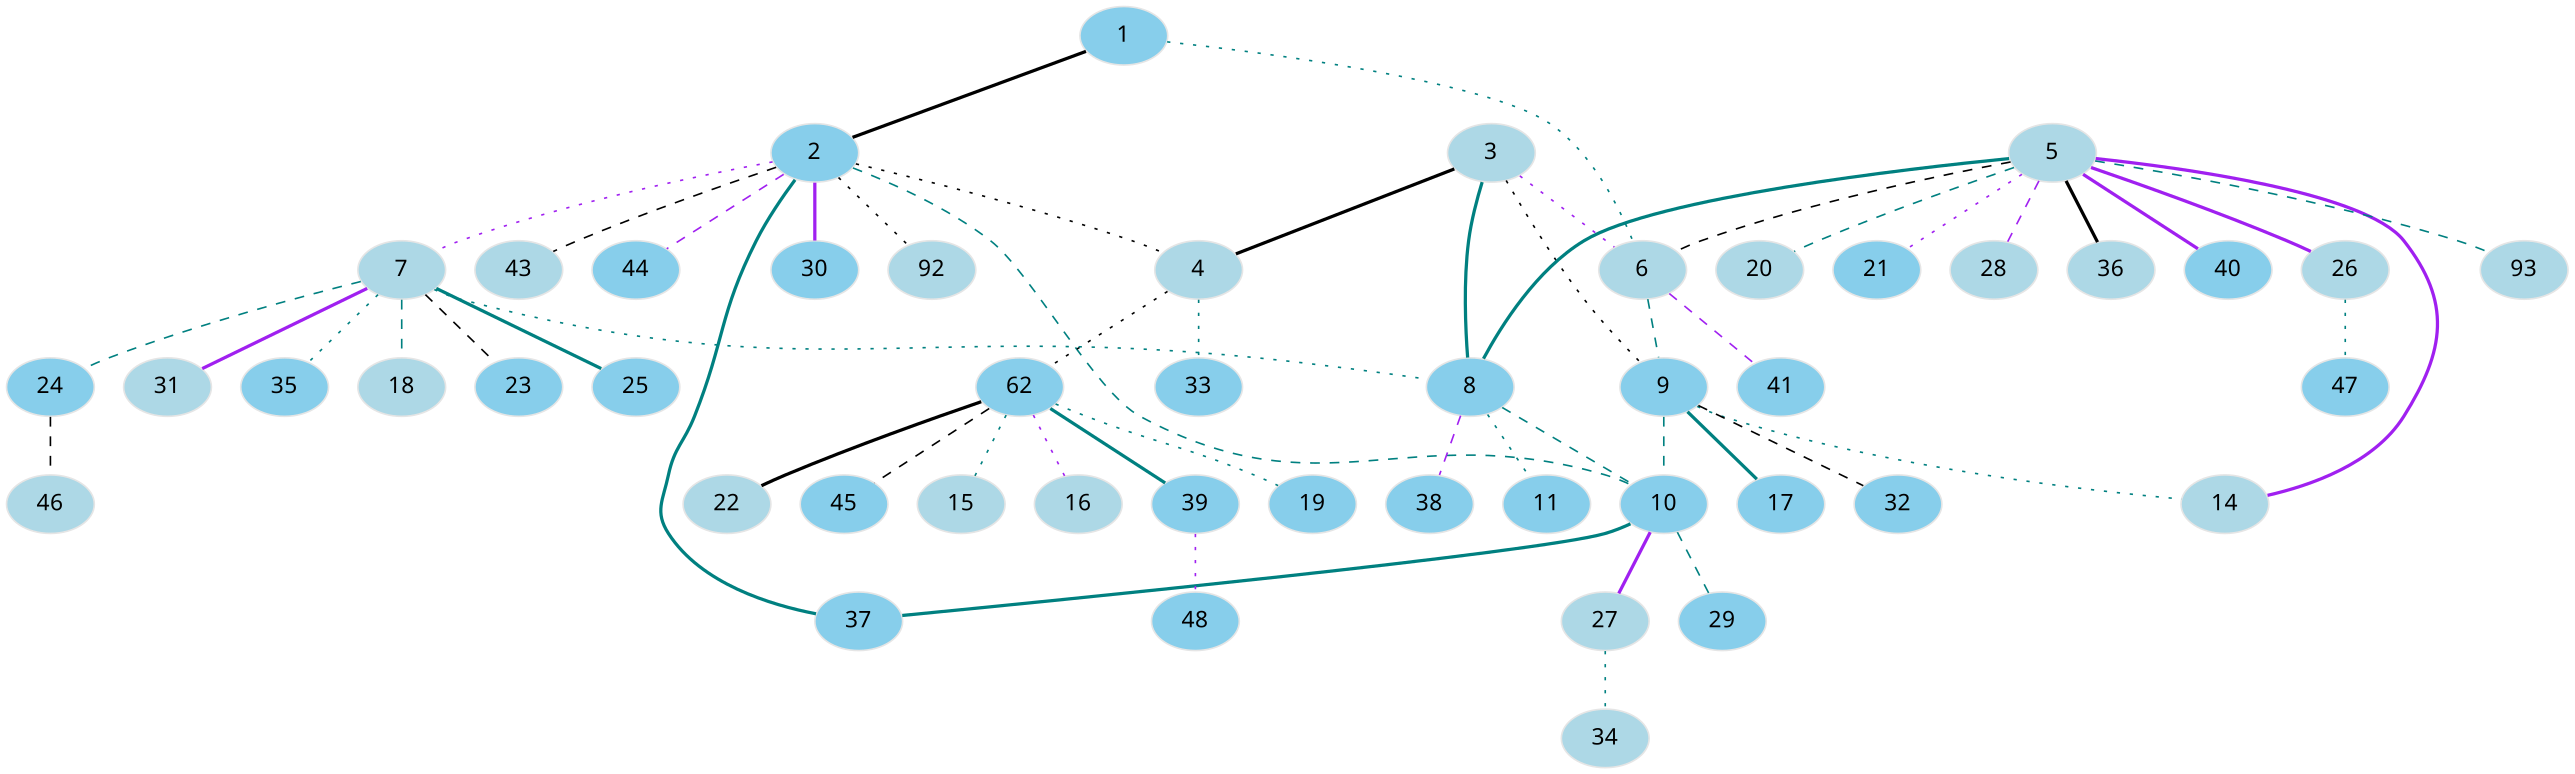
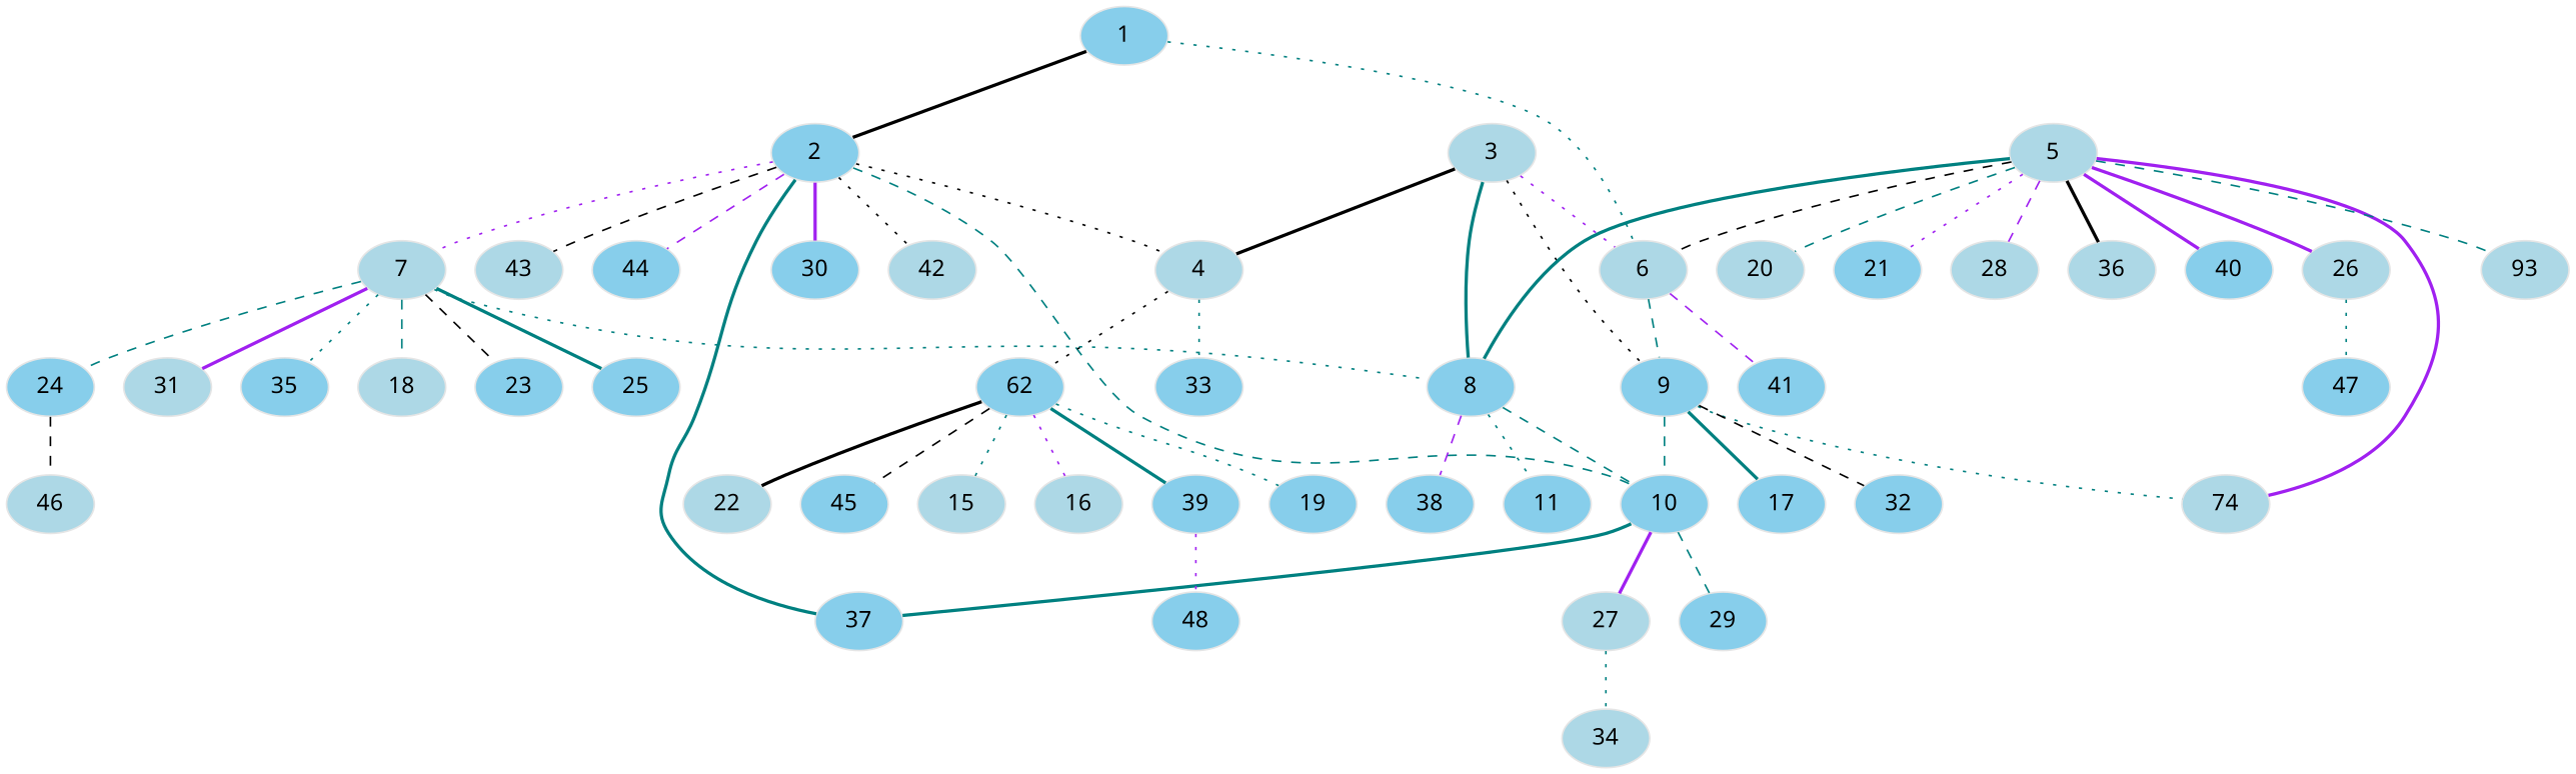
  graph {
    fontname="Noto Sans"
    node [color=gray90 fillcolor=skyblue fontname="Noto Sans" style=filled]
    edge [color=teal fontname="Noto Sans" style=dotted]
    1
    2
    6 [fillcolor=lightblue]
    4 [fillcolor=lightblue]
    7 [fillcolor=lightblue]
    10
    30
    37
-   42 [fillcolor=lightblue label=92]
+   42 [fillcolor=lightblue]
    43 [fillcolor=lightblue]
    44
    9
    41
    n14 [label=62]
    33
    8
    18 [fillcolor=lightblue]
    23
    24
    25
    31 [fillcolor=lightblue]
    35
    27 [fillcolor=lightblue]
    29
    3 [fillcolor=lightblue]
    11
    38
-   14 [fillcolor=lightblue]
+   14 [fillcolor=lightblue label=74]
    17
    32
    15 [fillcolor=lightblue]
    16 [fillcolor=lightblue]
    19
    22 [fillcolor=lightblue]
    39
    45
    5 [fillcolor=lightblue]
    n38 [fillcolor=lightblue label=93]
    20 [fillcolor=lightblue]
    21
    26 [fillcolor=lightblue]
    28 [fillcolor=lightblue]
    36 [fillcolor=lightblue]
    40
    47
    46 [fillcolor=lightblue]
    34 [fillcolor=lightblue]
    48
    1 -- 2 [color=black style=bold]
    1 -- 6
    2 -- 4 [color=black]
    2 -- 7 [color=purple]
    2 -- 10 [style=dashed]
    2 -- 30 [color=purple style=bold]
    2 -- 37 [style=bold]
    2 -- 42 [color=black]
    2 -- 43 [color=black style=dashed]
    2 -- 44 [color=purple style=dashed]
    6 -- 9 [style=dashed]
    6 -- 41 [color=purple style=dashed]
    4 -- n14 [color=black]
    4 -- 33
    7 -- 8
    7 -- 18 [style=dashed]
    7 -- 23 [color=black style=dashed]
    7 -- 24 [style=dashed]
    7 -- 25 [style=bold]
    7 -- 31 [color=purple style=bold]
    7 -- 35
    10 -- 37 [style=bold]
    10 -- 27 [color=purple style=bold]
    10 -- 29 [style=dashed]
    9 -- 10 [style=dashed]
    9 -- 14
    9 -- 17 [style=bold]
    9 -- 32 [color=black style=dashed]
    n14 -- 15
    n14 -- 16 [color=purple]
    n14 -- 19
    n14 -- 22 [color=black style=bold]
    n14 -- 39 [style=bold]
    n14 -- 45 [color=black style=dashed]
    8 -- 10 [style=dashed]
    8 -- 11
    8 -- 38 [color=purple style=dashed]
    24 -- 46 [color=black style=dashed]
    27 -- 34
    3 -- 6 [color=purple]
    3 -- 4 [color=black style=bold]
    3 -- 9 [color=black]
    3 -- 8 [style=bold]
    39 -- 48 [color=purple]
    5 -- 6 [color=black style=dashed]
    5 -- 8 [style=bold]
    5 -- 14 [color=purple style=bold]
    5 -- n38 [style=dashed]
    5 -- 20 [style=dashed]
    5 -- 21 [color=purple]
    5 -- 26 [color=purple style=bold]
    5 -- 28 [color=purple style=dashed]
    5 -- 36 [color=black style=bold]
    5 -- 40 [color=purple style=bold]
    26 -- 47
  }
